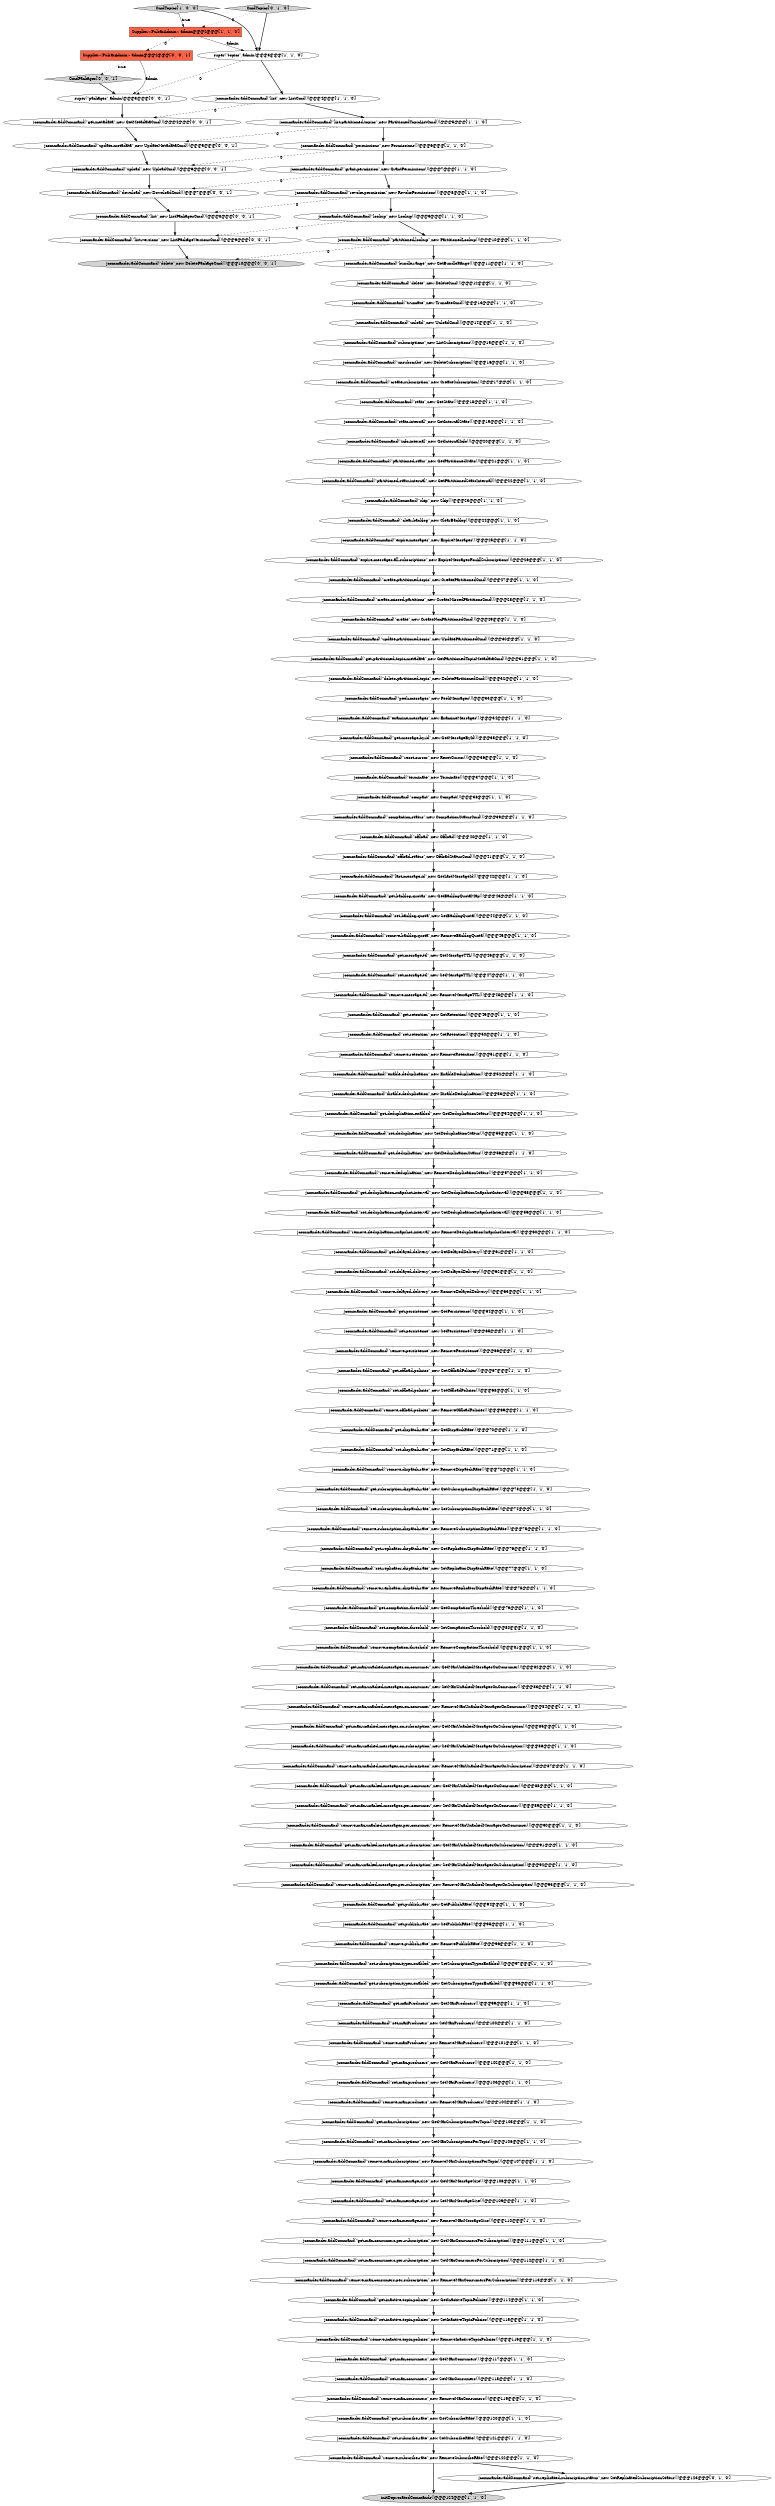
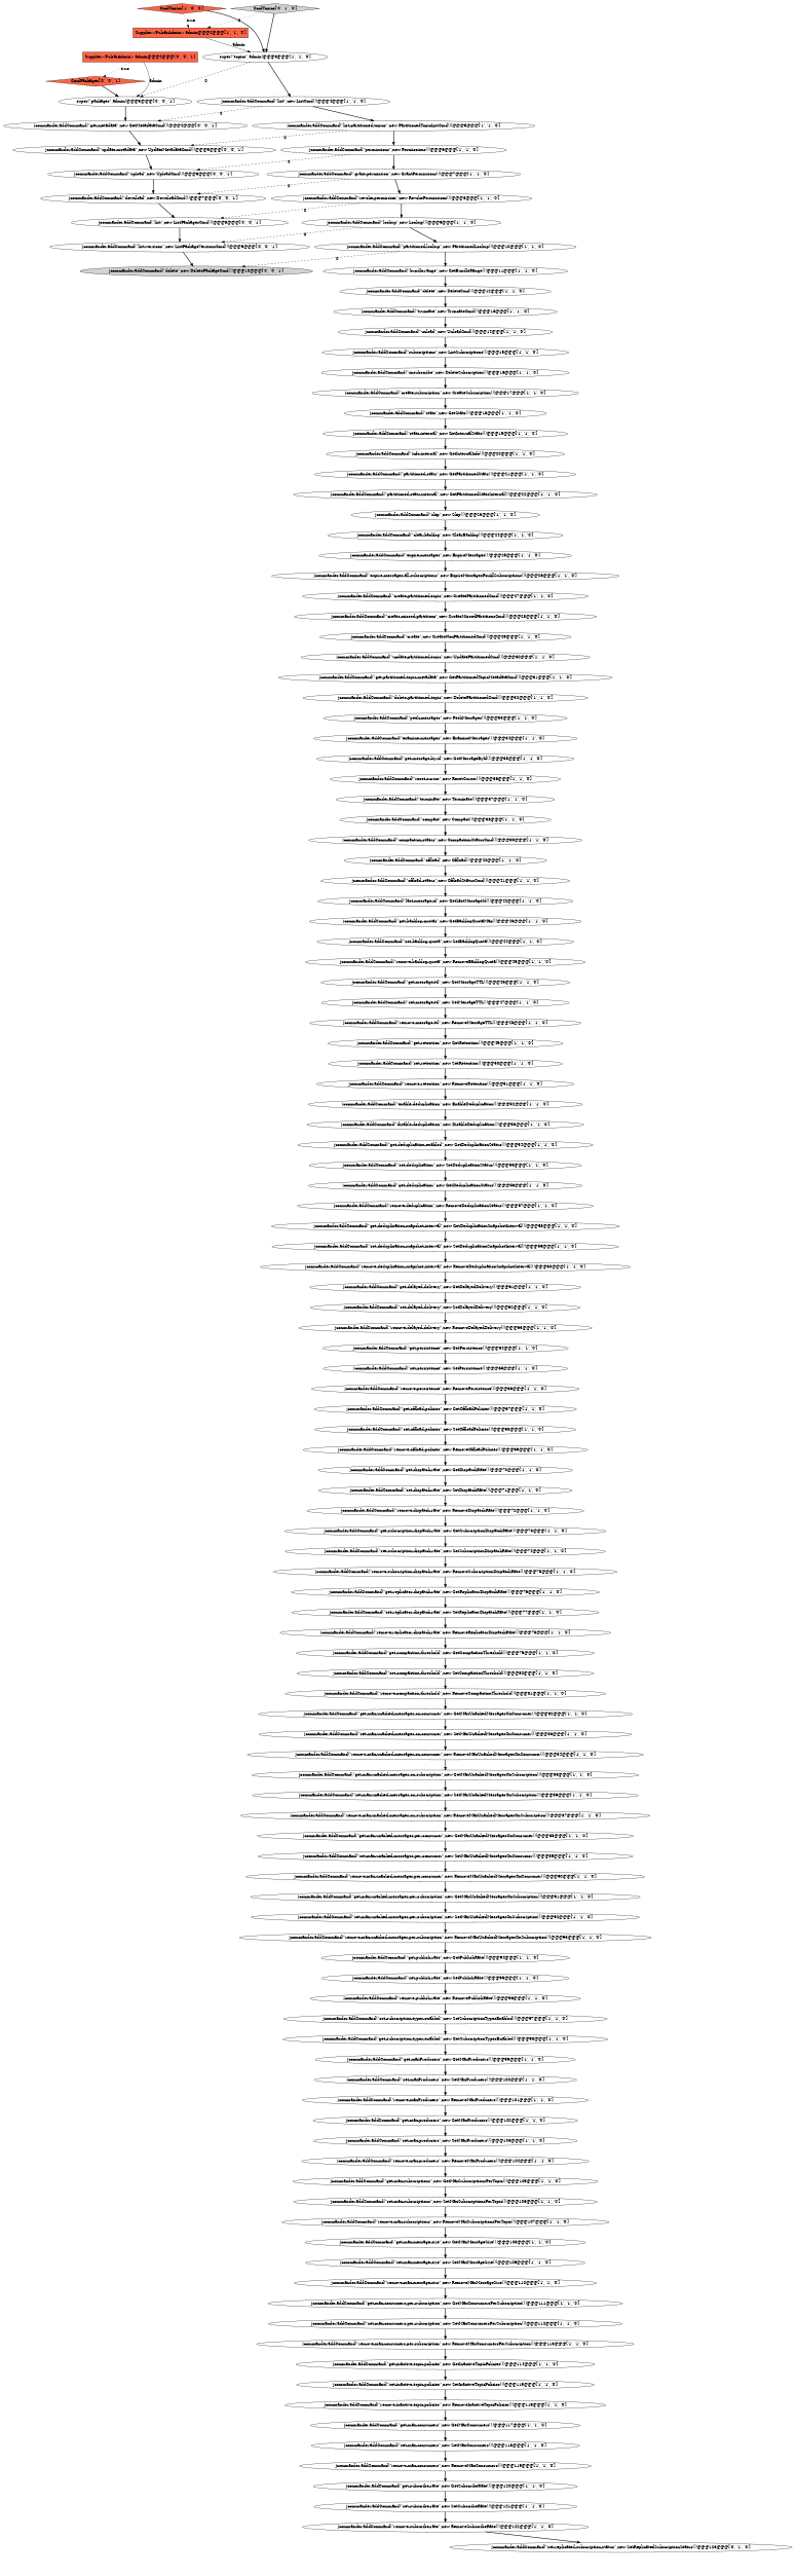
  digraph {
    node [fillcolor=white shape=ellipse style=filled]
    edge [style=bold]
    n1 [label="jcommander.addCommand(\"remove-subscribe-rate\",new RemoveSubscribeRate())@@@122@@@['1', '1', '0']"]
    n2 [label="jcommander.addCommand(\"set-replicated-subscription-status\",new SetReplicatedSubscriptionStatus())@@@123@@@['0', '1', '0']"]
-   n3 [fillcolor=lightgray label="initDeprecatedCommands()@@@124@@@['1', '1', '0']"]
    n4 [fillcolor=lightgray label="CmdTopics['0', '1', '0']" shape=diamond]
    n5 [fillcolor=tomato label="Supplier<PulsarAdmin> admin@@@2@@@['1', '1', '0']" shape=box]
    n6 [label="super(\"topics\",admin)@@@3@@@['1', '1', '0']"]
    n7 [fillcolor=tomato label="Supplier<PulsarAdmin> admin@@@2@@@['0', '0', '1']" shape=box]
    n8 [label="super(\"packages\",admin)@@@3@@@['0', '0', '1']"]
    n9 [label="jcommander.addCommand(\"list\",new ListCmd())@@@4@@@['1', '1', '0']"]
    n10 [label="jcommander.addCommand(\"remove-dispatch-rate\",new RemoveDispatchRate())@@@72@@@['1', '1', '0']"]
    n11 [label="jcommander.addCommand(\"get-subscription-dispatch-rate\",new GetSubscriptionDispatchRate())@@@73@@@['1', '1', '0']"]
    n12 [label="jcommander.addCommand(\"set-subscription-dispatch-rate\",new SetSubscriptionDispatchRate())@@@74@@@['1', '1', '0']"]
    n13 [label="jcommander.addCommand(\"get-max-unacked-messages-on-subscription\",new GetMaxUnackedMessagesOnSubscription())@@@85@@@['1', '1', '0']"]
    n14 [label="jcommander.addCommand(\"set-max-unacked-messages-on-subscription\",new SetMaxUnackedMessagesOnSubscription())@@@86@@@['1', '1', '0']"]
    n15 [label="jcommander.addCommand(\"remove-max-unacked-messages-on-subscription\",new RemoveMaxUnackedMessagesOnSubscription())@@@87@@@['1', '1', '0']"]
    n16 [label="jcommander.addCommand(\"set-subscription-types-enabled\",new SetSubscriptionTypesEnabled())@@@97@@@['1', '1', '0']"]
    n17 [label="jcommander.addCommand(\"get-subscription-types-enabled\",new GetSubscriptionTypesEnabled())@@@98@@@['1', '1', '0']"]
    n18 [label="jcommander.addCommand(\"get-maxProducers\",new GetMaxProducers())@@@99@@@['1', '1', '0']"]
    n19 [label="jcommander.addCommand(\"set-max-consumers\",new SetMaxConsumers())@@@118@@@['1', '1', '0']"]
    n20 [label="jcommander.addCommand(\"remove-max-consumers\",new RemoveMaxConsumers())@@@119@@@['1', '1', '0']"]
    n21 [label="jcommander.addCommand(\"get-subscribe-rate\",new GetSubscribeRate())@@@120@@@['1', '1', '0']"]
    n22 [label="jcommander.addCommand(\"info-internal\",new GetInternalInfo())@@@20@@@['1', '1', '0']"]
    n23 [label="jcommander.addCommand(\"partitioned-stats\",new GetPartitionedStats())@@@21@@@['1', '1', '0']"]
    n24 [label="jcommander.addCommand(\"partitioned-stats-internal\",new GetPartitionedStatsInternal())@@@22@@@['1', '1', '0']"]
    n25 [label="jcommander.addCommand(\"list-versions\",new ListPackageVersionsCmd())@@@9@@@['0', '0', '1']"]
    n26 [fillcolor=lightgray label="jcommander.addCommand(\"delete\",new DeletePackageCmd())@@@10@@@['0', '0', '1']"]
    n27 [label="jcommander.addCommand(\"upload\",new UploadCmd())@@@6@@@['0', '0', '1']"]
    n28 [label="jcommander.addCommand(\"download\",new DownloadCmd())@@@7@@@['0', '0', '1']"]
    n29 [label="jcommander.addCommand(\"list\",new ListPackagesCmd())@@@8@@@['0', '0', '1']"]
    n30 [label="jcommander.addCommand(\"terminate\",new Terminate())@@@37@@@['1', '1', '0']"]
    n31 [label="jcommander.addCommand(\"compact\",new Compact())@@@38@@@['1', '1', '0']"]
    n32 [label="jcommander.addCommand(\"compaction-status\",new CompactionStatusCmd())@@@39@@@['1', '1', '0']"]
    n33 [label="jcommander.addCommand(\"remove-inactive-topic-policies\",new RemoveInactiveTopicPolicies())@@@116@@@['1', '1', '0']"]
    n34 [label="jcommander.addCommand(\"get-max-consumers\",new GetMaxConsumers())@@@117@@@['1', '1', '0']"]
    n35 [label="jcommander.addCommand(\"remove-backlog-quota\",new RemoveBacklogQuota())@@@45@@@['1', '1', '0']"]
    n36 [label="jcommander.addCommand(\"get-message-ttl\",new GetMessageTTL())@@@46@@@['1', '1', '0']"]
    n37 [label="jcommander.addCommand(\"set-message-ttl\",new SetMessageTTL())@@@47@@@['1', '1', '0']"]
    n38 [label="jcommander.addCommand(\"get-deduplication\",new GetDeduplicationStatus())@@@56@@@['1', '1', '0']"]
    n39 [label="jcommander.addCommand(\"remove-deduplication\",new RemoveDeduplicationStatus())@@@57@@@['1', '1', '0']"]
    n40 [label="jcommander.addCommand(\"get-deduplication-snapshot-interval\",new GetDeduplicationSnapshotInterval())@@@58@@@['1', '1', '0']"]
    n41 [label="jcommander.addCommand(\"delete\",new DeleteCmd())@@@12@@@['1', '1', '0']"]
    n42 [label="jcommander.addCommand(\"truncate\",new TruncateCmd())@@@13@@@['1', '1', '0']"]
    n43 [label="jcommander.addCommand(\"unload\",new UnloadCmd())@@@14@@@['1', '1', '0']"]
    n44 [label="jcommander.addCommand(\"get-max-unacked-messages-per-consumer\",new GetMaxUnackedMessagesOnConsumer())@@@88@@@['1', '1', '0']"]
    n45 [label="jcommander.addCommand(\"set-max-unacked-messages-per-consumer\",new SetMaxUnackedMessagesOnConsumer())@@@89@@@['1', '1', '0']"]
    n46 [label="jcommander.addCommand(\"reset-cursor\",new ResetCursor())@@@36@@@['1', '1', '0']"]
    n47 [label="jcommander.addCommand(\"skip\",new Skip())@@@23@@@['1', '1', '0']"]
    n48 [label="jcommander.addCommand(\"enable-deduplication\",new EnableDeduplication())@@@52@@@['1', '1', '0']"]
    n49 [label="jcommander.addCommand(\"disable-deduplication\",new DisableDeduplication())@@@53@@@['1', '1', '0']"]
    n50 [label="jcommander.addCommand(\"get-deduplication-enabled\",new GetDeduplicationStatus())@@@54@@@['1', '1', '0']"]
    n51 [label="jcommander.addCommand(\"get-max-unacked-messages-per-subscription\",new GetMaxUnackedMessagesOnSubscription())@@@91@@@['1', '1', '0']"]
    n52 [label="jcommander.addCommand(\"set-max-unacked-messages-per-subscription\",new SetMaxUnackedMessagesOnSubscription())@@@92@@@['1', '1', '0']"]
    n53 [label="jcommander.addCommand(\"remove-max-unacked-messages-per-subscription\",new RemoveMaxUnackedMessagesOnSubscription())@@@93@@@['1', '1', '0']"]
    n54 [label="jcommander.addCommand(\"remove-persistence\",new RemovePersistence())@@@66@@@['1', '1', '0']"]
    n55 [label="jcommander.addCommand(\"get-offload-policies\",new GetOffloadPolicies())@@@67@@@['1', '1', '0']"]
    n56 [label="jcommander.addCommand(\"set-offload-policies\",new SetOffloadPolicies())@@@68@@@['1', '1', '0']"]
    n57 [label="jcommander.addCommand(\"expire-messages\",new ExpireMessages())@@@25@@@['1', '1', '0']"]
    n58 [label="jcommander.addCommand(\"expire-messages-all-subscriptions\",new ExpireMessagesForAllSubscriptions())@@@26@@@['1', '1', '0']"]
    n59 [label="jcommander.addCommand(\"create-partitioned-topic\",new CreatePartitionedCmd())@@@27@@@['1', '1', '0']"]
    n60 [label="jcommander.addCommand(\"set-inactive-topic-policies\",new SetInactiveTopicPolicies())@@@115@@@['1', '1', '0']"]
    n61 [label="jcommander.addCommand(\"create\",new CreateNonPartitionedCmd())@@@29@@@['1', '1', '0']"]
    n62 [label="jcommander.addCommand(\"update-partitioned-topic\",new UpdatePartitionedCmd())@@@30@@@['1', '1', '0']"]
    n63 [label="jcommander.addCommand(\"get-partitioned-topic-metadata\",new GetPartitionedTopicMetadataCmd())@@@31@@@['1', '1', '0']"]
    n64 [label="jcommander.addCommand(\"remove-replicator-dispatch-rate\",new RemoveReplicatorDispatchRate())@@@78@@@['1', '1', '0']"]
    n65 [label="jcommander.addCommand(\"get-compaction-threshold\",new GetCompactionThreshold())@@@79@@@['1', '1', '0']"]
    n66 [label="jcommander.addCommand(\"set-compaction-threshold\",new SetCompactionThreshold())@@@80@@@['1', '1', '0']"]
    n67 [label="jcommander.addCommand(\"set-subscribe-rate\",new SetSubscribeRate())@@@121@@@['1', '1', '0']"]
    n68 [label="jcommander.addCommand(\"remove-compaction-threshold\",new RemoveCompactionThreshold())@@@81@@@['1', '1', '0']"]
    n69 [label="jcommander.addCommand(\"get-dispatch-rate\",new GetDispatchRate())@@@70@@@['1', '1', '0']"]
    n70 [label="jcommander.addCommand(\"set-dispatch-rate\",new SetDispatchRate())@@@71@@@['1', '1', '0']"]
    n71 [label="jcommander.addCommand(\"set-maxProducers\",new SetMaxProducers())@@@100@@@['1', '1', '0']"]
    n72 [label="jcommander.addCommand(\"remove-maxProducers\",new RemoveMaxProducers())@@@101@@@['1', '1', '0']"]
    n73 [label="jcommander.addCommand(\"get-max-producers\",new GetMaxProducers())@@@102@@@['1', '1', '0']"]
    n74 [label="jcommander.addCommand(\"get-metadata\",new GetMetadataCmd())@@@4@@@['0', '0', '1']"]
    n75 [label="jcommander.addCommand(\"update-metadata\",new UpdateMetadataCmd())@@@5@@@['0', '0', '1']"]
    n76 [label="jcommander.addCommand(\"get-inactive-topic-policies\",new GetInactiveTopicPolicies())@@@114@@@['1', '1', '0']"]
    n77 [label="jcommander.addCommand(\"remove-subscription-dispatch-rate\",new RemoveSubscriptionDispatchRate())@@@75@@@['1', '1', '0']"]
    n78 [label="jcommander.addCommand(\"get-replicator-dispatch-rate\",new GetReplicatorDispatchRate())@@@76@@@['1', '1', '0']"]
    n79 [label="jcommander.addCommand(\"set-replicator-dispatch-rate\",new SetReplicatorDispatchRate())@@@77@@@['1', '1', '0']"]
    n80 [label="jcommander.addCommand(\"get-max-subscriptions\",new GetMaxSubscriptionsPerTopic())@@@105@@@['1', '1', '0']"]
    n81 [label="jcommander.addCommand(\"set-max-subscriptions\",new SetMaxSubscriptionsPerTopic())@@@106@@@['1', '1', '0']"]
    n82 [label="jcommander.addCommand(\"remove-max-subscriptions\",new RemoveMaxSubscriptionsPerTopic())@@@107@@@['1', '1', '0']"]
    n83 [label="jcommander.addCommand(\"subscriptions\",new ListSubscriptions())@@@15@@@['1', '1', '0']"]
    n84 [label="jcommander.addCommand(\"delete-partitioned-topic\",new DeletePartitionedCmd())@@@32@@@['1', '1', '0']"]
    n85 [label="jcommander.addCommand(\"peek-messages\",new PeekMessages())@@@33@@@['1', '1', '0']"]
    n86 [label="jcommander.addCommand(\"examine-messages\",new ExamineMessages())@@@34@@@['1', '1', '0']"]
    n87 [label="jcommander.addCommand(\"stats\",new GetStats())@@@18@@@['1', '1', '0']"]
    n88 [label="jcommander.addCommand(\"stats-internal\",new GetInternalStats())@@@19@@@['1', '1', '0']"]
    n89 [label="jcommander.addCommand(\"set-persistence\",new SetPersistence())@@@65@@@['1', '1', '0']"]
    n90 [label="jcommander.addCommand(\"get-persistence\",new GetPersistence())@@@64@@@['1', '1', '0']"]
    n91 [label="jcommander.addCommand(\"remove-delayed-delivery\",new RemoveDelayedDelivery())@@@63@@@['1', '1', '0']"]
    n92 [label="jcommander.addCommand(\"create-missed-partitions\",new CreateMissedPartitionsCmd())@@@28@@@['1', '1', '0']"]
    n93 [label="jcommander.addCommand(\"set-max-message-size\",new SetMaxMessageSize())@@@109@@@['1', '1', '0']"]
    n94 [label="jcommander.addCommand(\"remove-max-message-size\",new RemoveMaxMessageSize())@@@110@@@['1', '1', '0']"]
    n95 [label="jcommander.addCommand(\"get-max-consumers-per-subscription\",new GetMaxConsumersPerSubscription())@@@111@@@['1', '1', '0']"]
    n96 [label="jcommander.addCommand(\"remove-message-ttl\",new RemoveMessageTTL())@@@48@@@['1', '1', '0']"]
    n97 [label="jcommander.addCommand(\"get-retention\",new GetRetention())@@@49@@@['1', '1', '0']"]
    n98 [label="jcommander.addCommand(\"set-deduplication-snapshot-interval\",new SetDeduplicationSnapshotInterval())@@@59@@@['1', '1', '0']"]
    n99 [label="jcommander.addCommand(\"get-backlog-quotas\",new GetBacklogQuotaMap())@@@43@@@['1', '1', '0']"]
    n100 [label="jcommander.addCommand(\"set-backlog-quota\",new SetBacklogQuota())@@@44@@@['1', '1', '0']"]
    n101 [label="jcommander.addCommand(\"remove-max-consumers-per-subscription\",new RemoveMaxConsumersPerSubscription())@@@113@@@['1', '1', '0']"]
    n102 [label="jcommander.addCommand(\"list-partitioned-topics\",new PartitionedTopicListCmd())@@@5@@@['1', '1', '0']"]
    n103 [label="jcommander.addCommand(\"permissions\",new Permissions())@@@6@@@['1', '1', '0']"]
    n104 [label="jcommander.addCommand(\"set-deduplication\",new SetDeduplicationStatus())@@@55@@@['1', '1', '0']"]
    n105 [label="jcommander.addCommand(\"get-message-by-id\",new GetMessageById())@@@35@@@['1', '1', '0']"]
    n106 [label="jcommander.addCommand(\"grant-permission\",new GrantPermissions())@@@7@@@['1', '1', '0']"]
    n107 [label="jcommander.addCommand(\"revoke-permission\",new RevokePermissions())@@@8@@@['1', '1', '0']"]
    n108 [label="jcommander.addCommand(\"remove-offload-policies\",new RemoveOffloadPolicies())@@@69@@@['1', '1', '0']"]
    n109 [label="jcommander.addCommand(\"bundle-range\",new GetBundleRange())@@@11@@@['1', '1', '0']"]
    n110 [label="jcommander.addCommand(\"set-max-producers\",new SetMaxProducers())@@@103@@@['1', '1', '0']"]
    n111 [label="jcommander.addCommand(\"remove-max-producers\",new RemoveMaxProducers())@@@104@@@['1', '1', '0']"]
    n112 [label="jcommander.addCommand(\"set-max-consumers-per-subscription\",new SetMaxConsumersPerSubscription())@@@112@@@['1', '1', '0']"]
    n113 [label="jcommander.addCommand(\"remove-max-unacked-messages-per-consumer\",new RemoveMaxUnackedMessagesOnConsumer())@@@90@@@['1', '1', '0']"]
    n114 [label="jcommander.addCommand(\"get-max-message-size\",new GetMaxMessageSize())@@@108@@@['1', '1', '0']"]
    n115 [label="jcommander.addCommand(\"offload\",new Offload())@@@40@@@['1', '1', '0']"]
    n116 [label="jcommander.addCommand(\"set-retention\",new SetRetention())@@@50@@@['1', '1', '0']"]
-   n117 [fillcolor=lightgray label="CmdPackages['0', '0', '1']" shape=diamond]
+   n117 [fillcolor=tomato label="CmdPackages['0', '0', '1']" shape=diamond]
    n118 [label="jcommander.addCommand(\"lookup\",new Lookup())@@@9@@@['1', '1', '0']"]
    n119 [label="jcommander.addCommand(\"partitioned-lookup\",new PartitionedLookup())@@@10@@@['1', '1', '0']"]
    n120 [label="jcommander.addCommand(\"clear-backlog\",new ClearBacklog())@@@24@@@['1', '1', '0']"]
    n121 [label="jcommander.addCommand(\"unsubscribe\",new DeleteSubscription())@@@16@@@['1', '1', '0']"]
    n122 [label="jcommander.addCommand(\"create-subscription\",new CreateSubscription())@@@17@@@['1', '1', '0']"]
    n123 [label="jcommander.addCommand(\"get-max-unacked-messages-on-consumer\",new GetMaxUnackedMessagesOnConsumer())@@@82@@@['1', '1', '0']"]
-   n124 [fillcolor=lightgray label="CmdTopics['1', '0', '0']" shape=diamond]
+   n124 [fillcolor=tomato label="CmdTopics['1', '0', '0']" shape=diamond]
    n125 [label="jcommander.addCommand(\"remove-deduplication-snapshot-interval\",new RemoveDeduplicationSnapshotInterval())@@@60@@@['1', '1', '0']"]
    n126 [label="jcommander.addCommand(\"get-delayed-delivery\",new GetDelayedDelivery())@@@61@@@['1', '1', '0']"]
    n127 [label="jcommander.addCommand(\"set-delayed-delivery\",new SetDelayedDelivery())@@@62@@@['1', '1', '0']"]
    n128 [label="jcommander.addCommand(\"set-publish-rate\",new SetPublishRate())@@@95@@@['1', '1', '0']"]
    n129 [label="jcommander.addCommand(\"remove-publish-rate\",new RemovePublishRate())@@@96@@@['1', '1', '0']"]
    n130 [label="jcommander.addCommand(\"remove-retention\",new RemoveRetention())@@@51@@@['1', '1', '0']"]
    n131 [label="jcommander.addCommand(\"get-publish-rate\",new GetPublishRate())@@@94@@@['1', '1', '0']"]
    n132 [label="jcommander.addCommand(\"set-max-unacked-messages-on-consumer\",new SetMaxUnackedMessagesOnConsumer())@@@83@@@['1', '1', '0']"]
    n133 [label="jcommander.addCommand(\"remove-max-unacked-messages-on-consumer\",new RemoveMaxUnackedMessagesOnConsumer())@@@84@@@['1', '1', '0']"]
    n134 [label="jcommander.addCommand(\"offload-status\",new OffloadStatusCmd())@@@41@@@['1', '1', '0']"]
    n135 [label="jcommander.addCommand(\"last-message-id\",new GetLastMessageId())@@@42@@@['1', '1', '0']"]
    n1 -> n2
-   n1 -> n3
-   n2 -> n3
    n4 -> n5 [label=0 style=dotted]
    n4 -> n6
    n5 -> n6 [label=admin style=solid]
-   n5 -> n7 [label=0 style=dashed]
    n6 -> n8 [label=0 style=dashed]
    n6 -> n9
    n7 -> n8 [label=admin style=solid]
    n7 -> n117 [label=true style=dotted]
    n8 -> n74
    n9 -> n74 [label=0 style=dashed]
    n9 -> n102
    n10 -> n11
    n11 -> n12
    n12 -> n77
    n13 -> n14
    n14 -> n15
    n15 -> n44
    n16 -> n17
    n17 -> n18
    n18 -> n71
    n19 -> n20
    n20 -> n21
    n21 -> n67
    n22 -> n23
    n23 -> n24
    n24 -> n47
    n25 -> n26
    n27 -> n28
    n28 -> n29
    n29 -> n25
    n30 -> n31
    n31 -> n32
    n32 -> n115
    n33 -> n34
    n34 -> n19
    n35 -> n36
    n36 -> n37
    n37 -> n96
    n38 -> n39
    n39 -> n40
    n40 -> n98
    n41 -> n42
    n42 -> n43
    n43 -> n83
    n44 -> n45
    n45 -> n113
    n46 -> n30
    n47 -> n120
    n48 -> n49
    n49 -> n50
    n50 -> n104
    n51 -> n52
    n52 -> n53
    n53 -> n131
    n54 -> n55
    n55 -> n56
    n56 -> n108
    n57 -> n58
    n58 -> n59
    n59 -> n92
    n60 -> n33
    n61 -> n62
    n62 -> n63
    n63 -> n84
    n64 -> n65
    n65 -> n66
    n66 -> n68
    n67 -> n1
    n68 -> n123
    n69 -> n70
    n70 -> n10
    n71 -> n72
    n72 -> n73
    n73 -> n110
    n74 -> n75
    n75 -> n27
    n76 -> n60
    n77 -> n78
    n78 -> n79
    n79 -> n64
    n80 -> n81
    n81 -> n82
    n82 -> n114
    n83 -> n121
    n84 -> n85
    n85 -> n86
    n86 -> n105
    n87 -> n88
    n88 -> n22
    n89 -> n54
    n90 -> n89
    n91 -> n90
    n92 -> n61
    n93 -> n94
    n94 -> n95
    n95 -> n112
    n96 -> n97
    n97 -> n116
    n98 -> n125
    n99 -> n100
    n100 -> n35
    n101 -> n76
    n102 -> n75 [label=0 style=dashed]
    n102 -> n103
    n103 -> n27 [label=0 style=dashed]
    n103 -> n106
    n104 -> n38
    n105 -> n46
    n106 -> n28 [label=0 style=dashed]
    n106 -> n107
    n107 -> n29 [label=0 style=dashed]
    n107 -> n118
    n108 -> n69
    n109 -> n41
    n110 -> n111
    n111 -> n80
    n112 -> n101
    n113 -> n51
    n114 -> n93
    n115 -> n134
    n116 -> n130
    n117 -> n8
    n118 -> n25 [label=0 style=dashed]
    n118 -> n119
    n119 -> n26 [label=0 style=dashed]
    n119 -> n109
    n120 -> n57
    n121 -> n122
    n122 -> n87
    n123 -> n132
-   n124 -> n5 [label=true style=solid]
+   n124 -> n5 [label=true style=dotted]
    n124 -> n6
    n125 -> n126
    n126 -> n127
    n127 -> n91
    n128 -> n129
    n129 -> n16
    n130 -> n48
    n131 -> n128
    n132 -> n133
    n133 -> n13
    n134 -> n135
    n135 -> n99
  }
